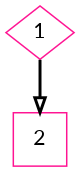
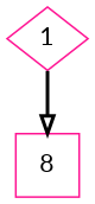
  digraph {
    fontname=Lato
    node [color=deeppink fontname=Lato]
    n1 [height=0.5 label=1 shape=diamond width=0.5]
-   n2 [height=0.5 label=2 shape=box width=0.5]
+   n2 [height=0.5 label=8 shape=box width=0.5]
    n1 -> n2 [style=bold arrowhead=onormal fontname=Lato]
  }
